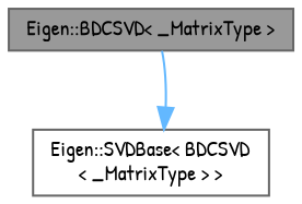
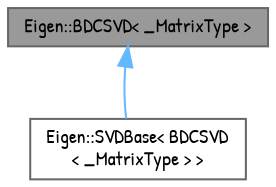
  digraph {
    fontname="Patrick Hand"
    node [color=gray40 fontname="Patrick Hand" fontsize=10 shape=box style=filled]
    n1 [fillcolor=grey60 fontcolor=black height=0.2 label="Eigen::BDCSVD\< _MatrixType \>" width=0.4]
    n2 [fillcolor=white height=0.2 label="Eigen::SVDBase\< BDCSVD\l\< _MatrixType \> \>" width=0.4]
-   n2 -> n1 [color=steelblue1 dir=back fontname="Patrick Hand" fontsize=10 labelfontname=Helvetica labelfontsize=10 style=solid]
+   n1 -> n2 [color=steelblue1 dir=back fontname="Patrick Hand" fontsize=10 labelfontname=Helvetica labelfontsize=10 style=solid]
  }
